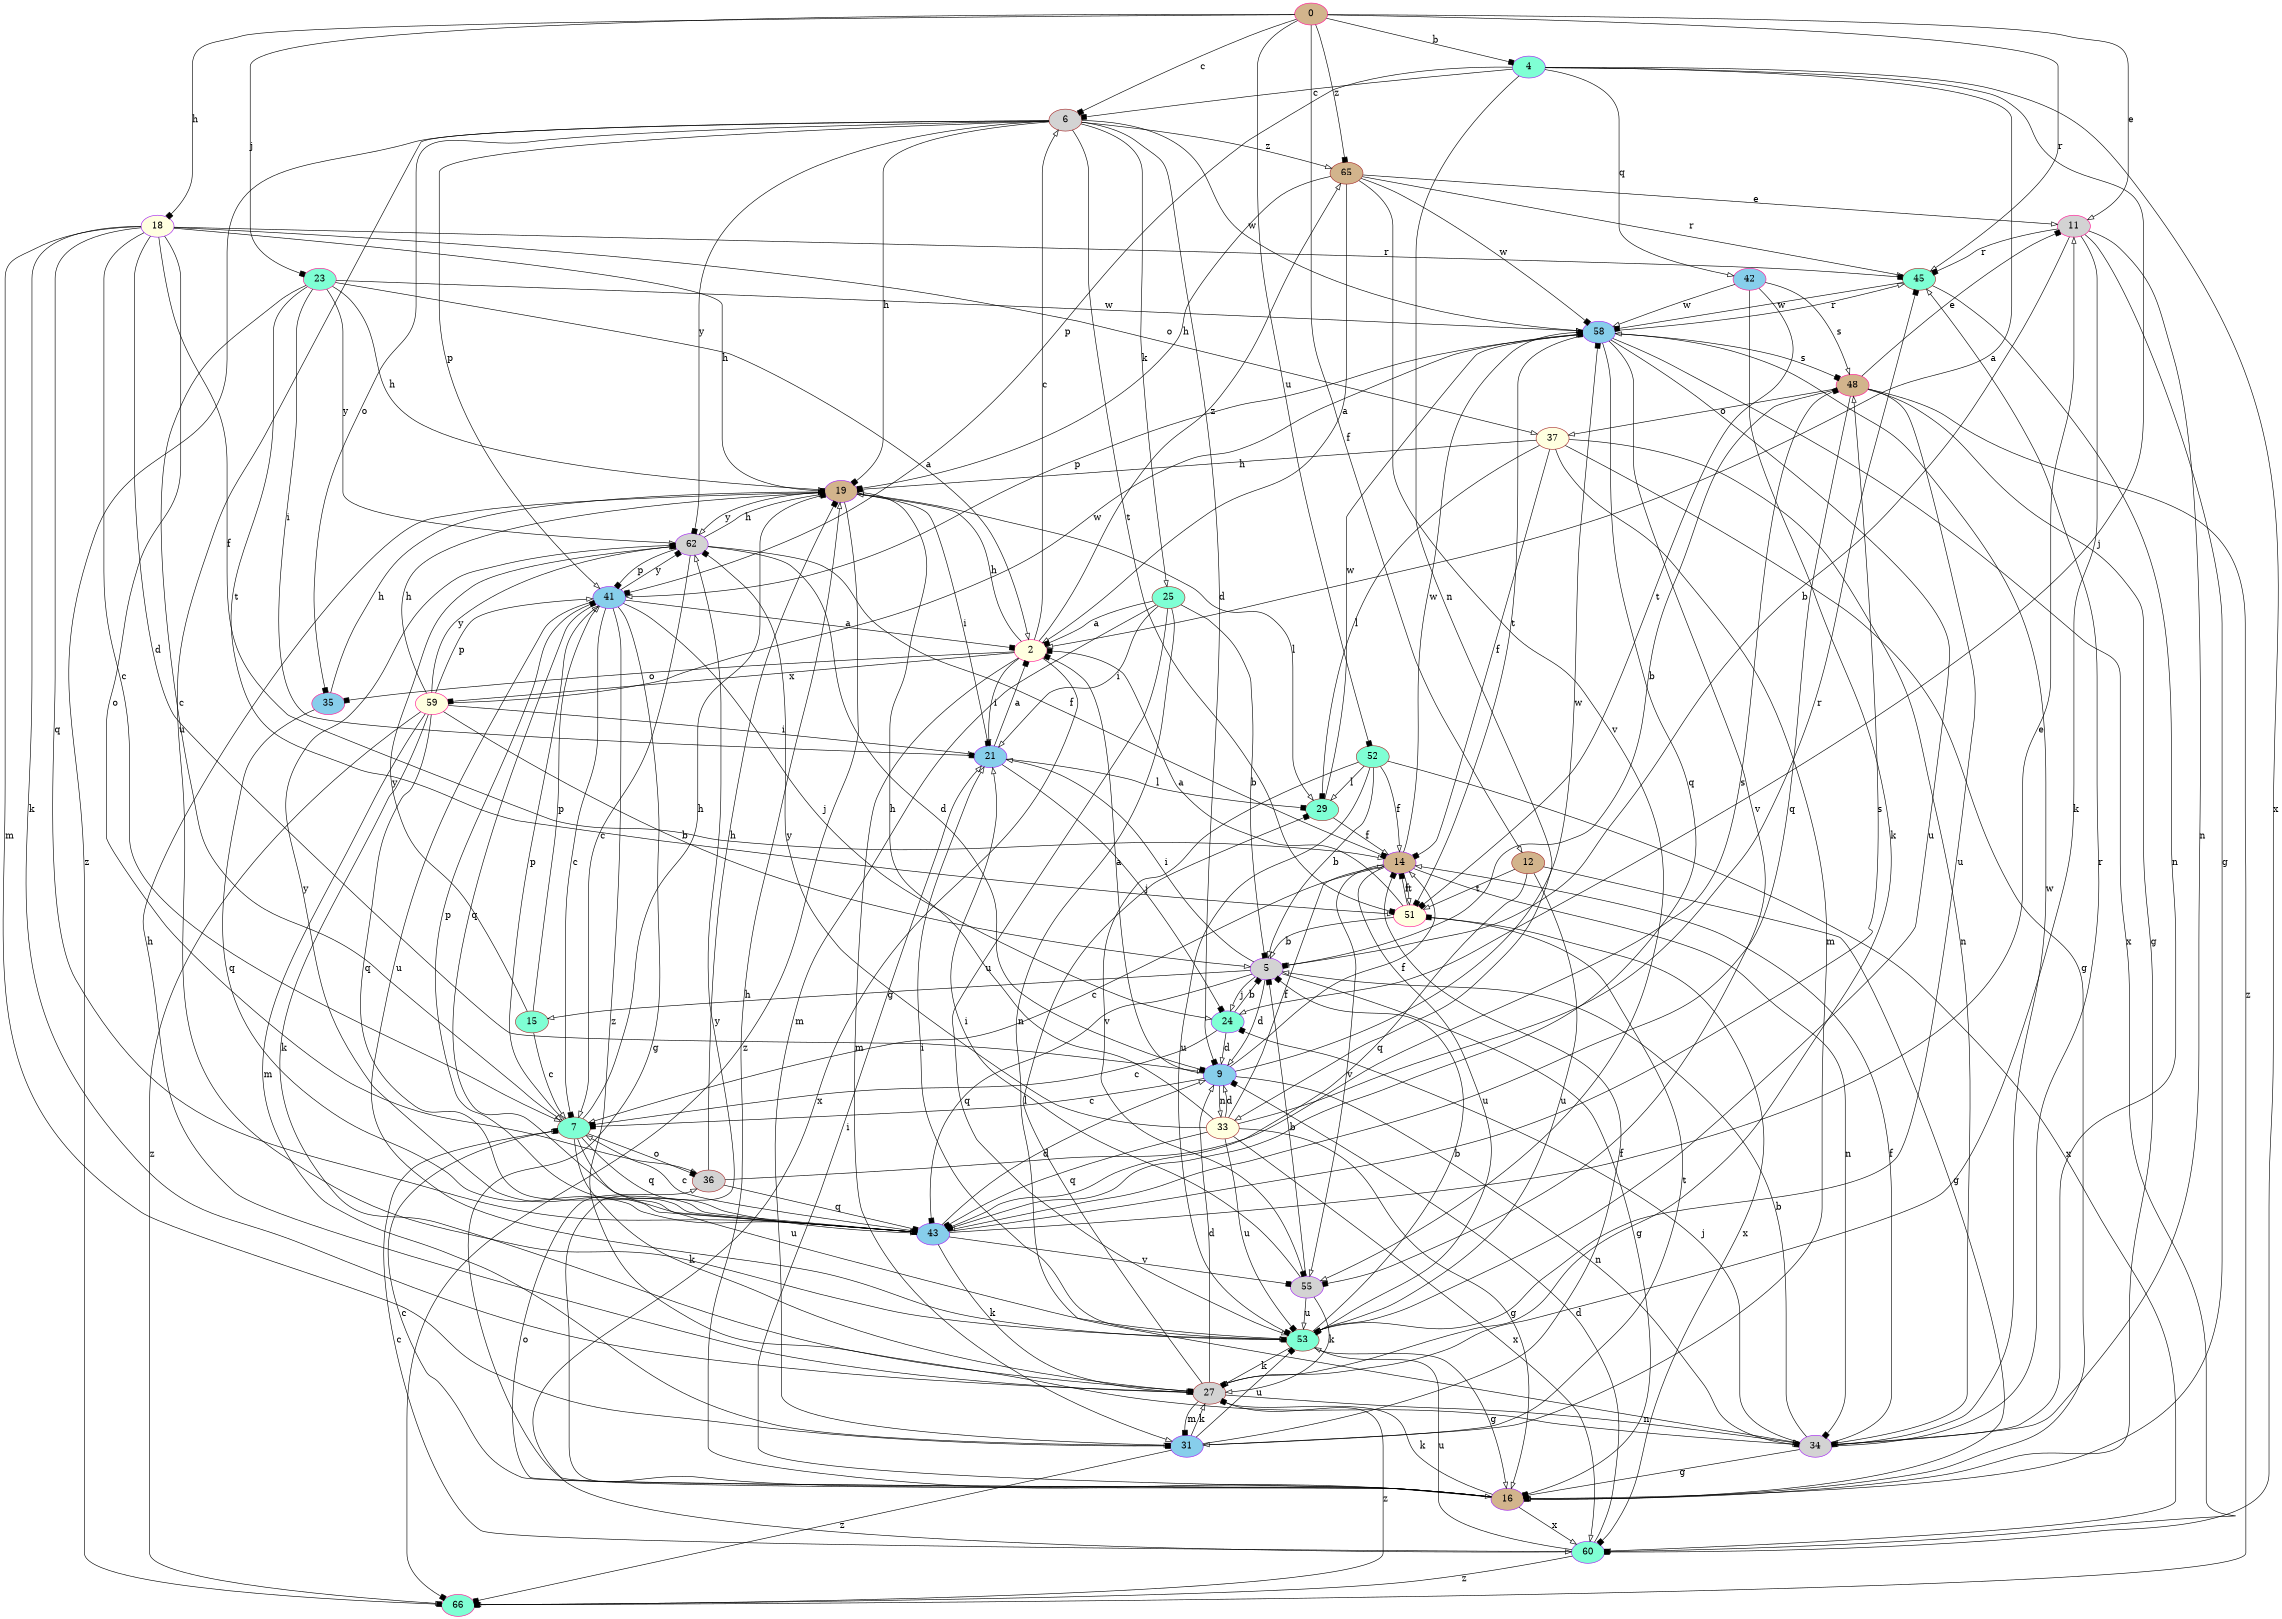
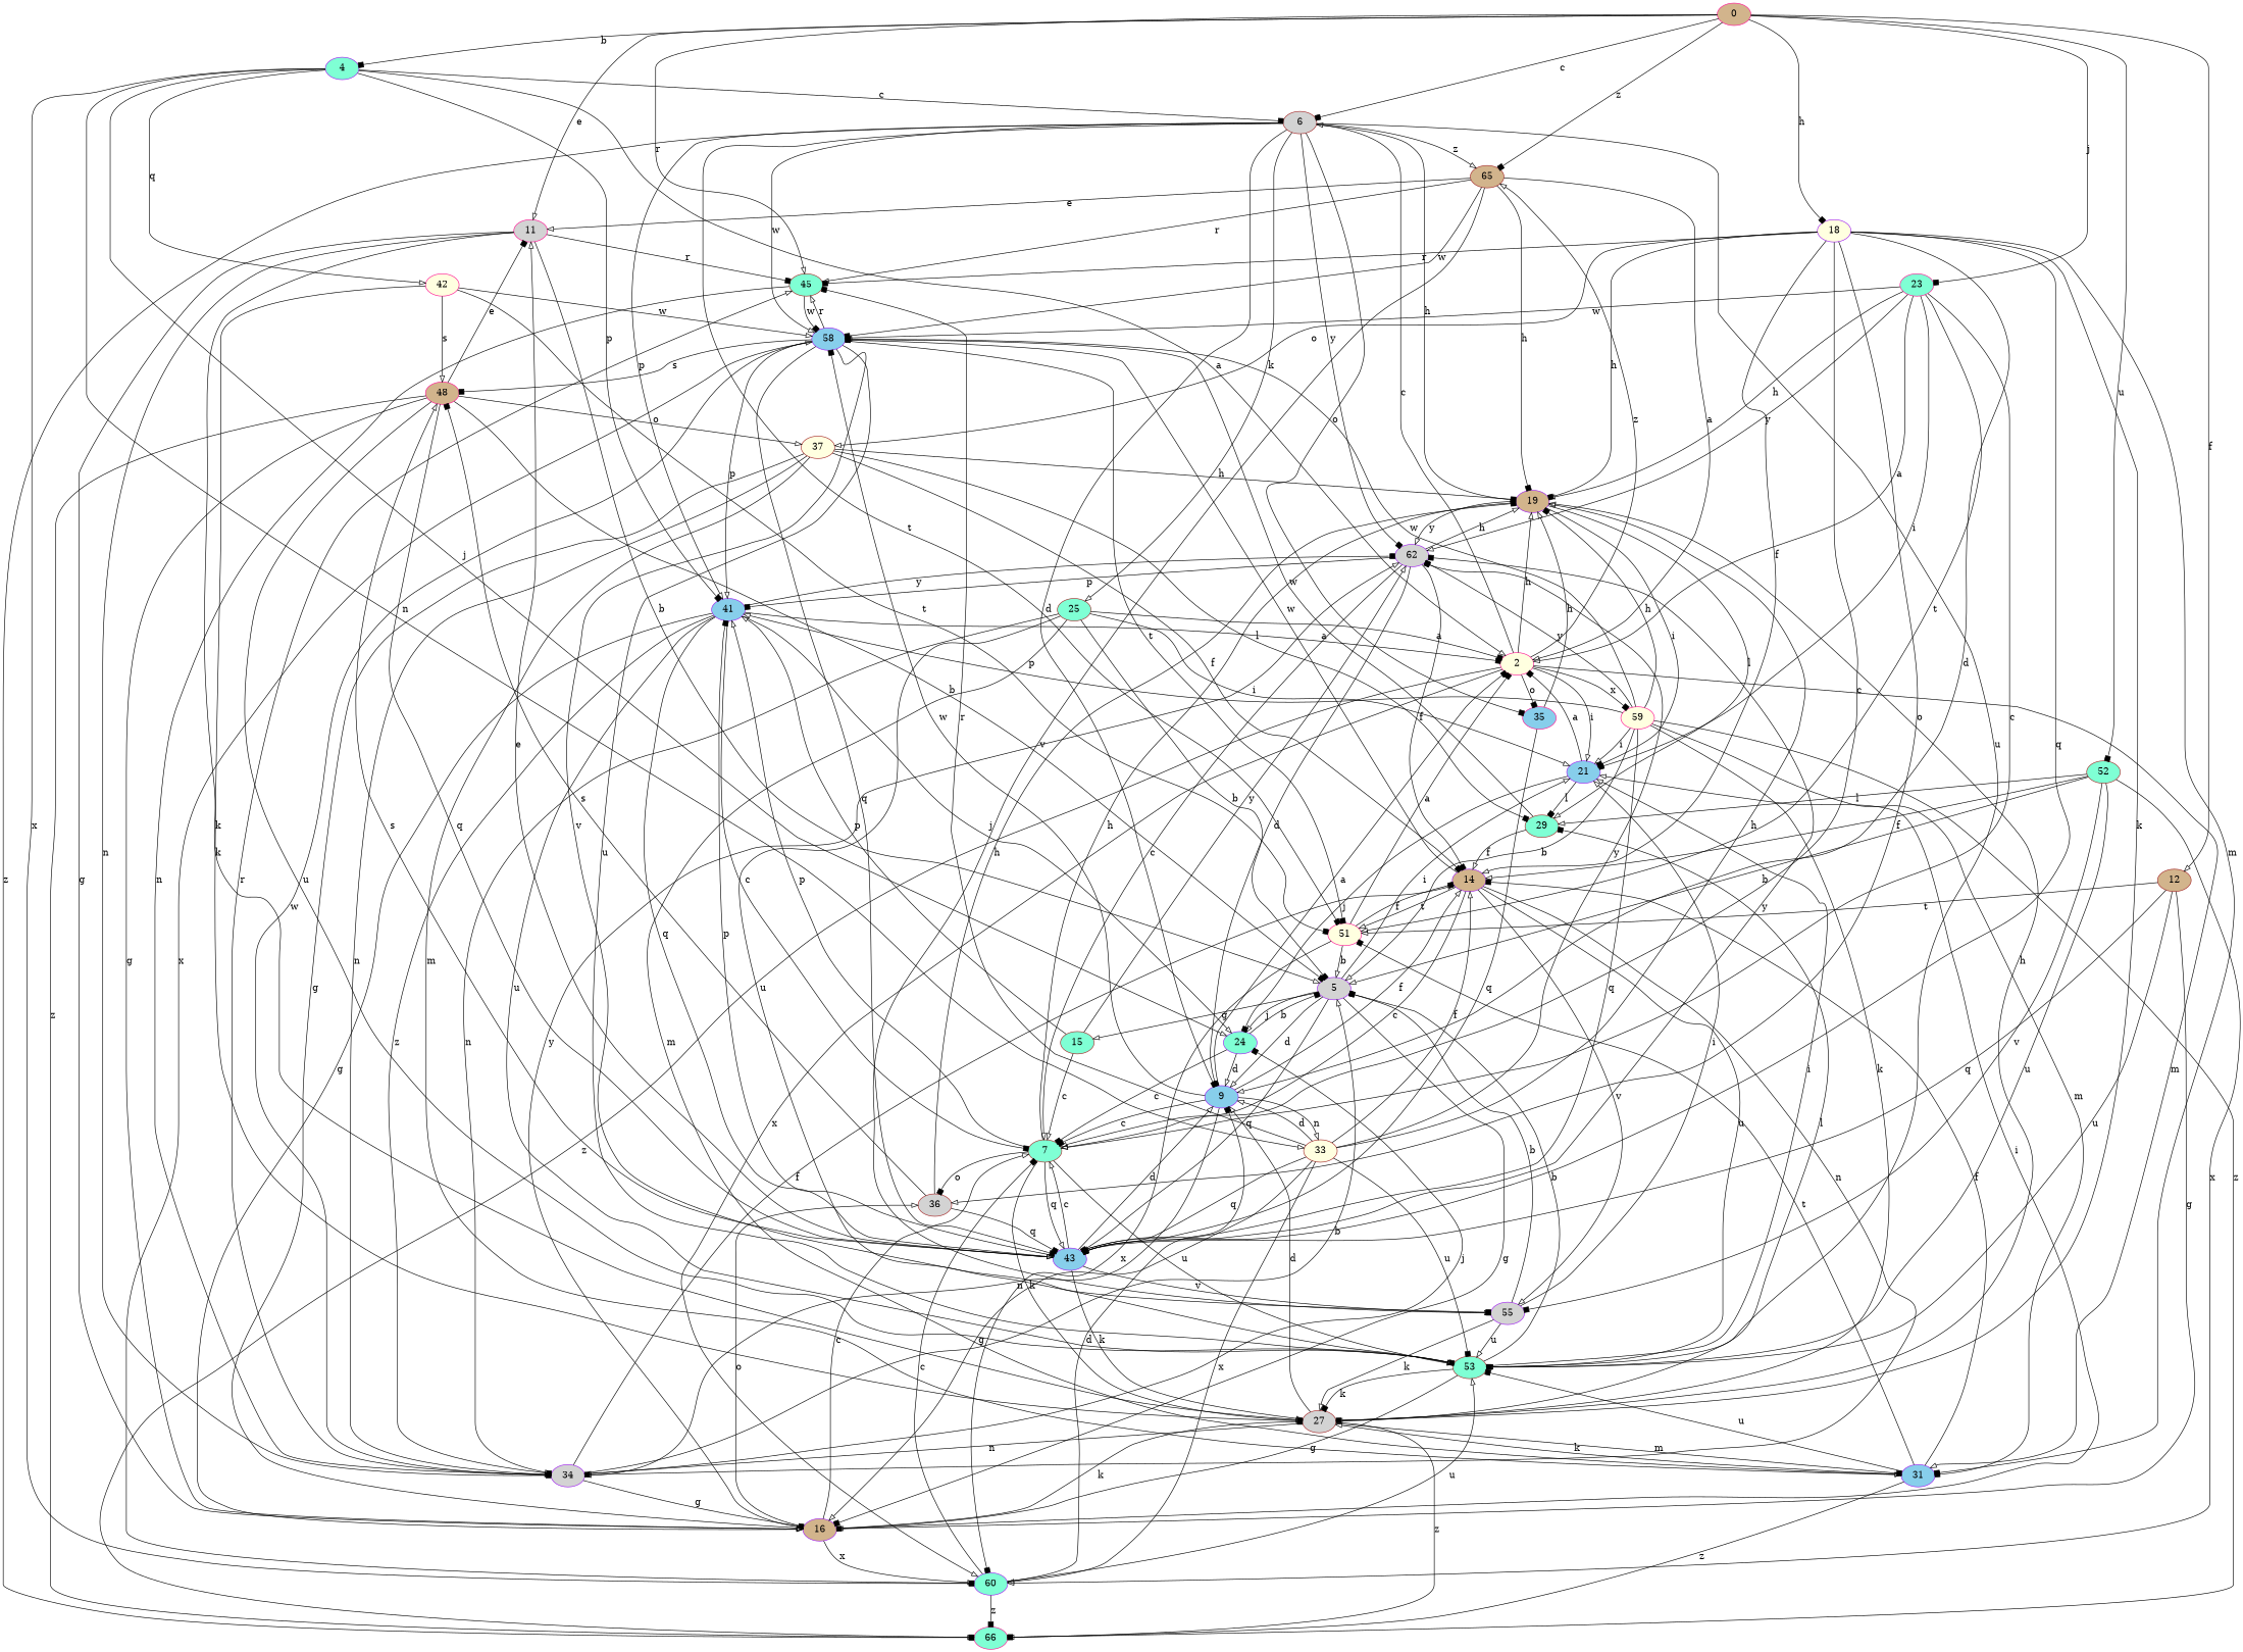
  strict digraph {
    node [color=purple fillcolor=aquamarine style=filled]
    edge [arrowhead=onormal]
    0 [color=deeppink fillcolor=tan]
    4
    6 [color=brown fillcolor=lightgrey]
    11 [color=deeppink fillcolor=lightgrey]
    12 [color=brown fillcolor=tan]
    18 [fillcolor=lightyellow]
    23 [color=deeppink]
    45 [color=brown]
    52 [color=brown]
    65 [color=brown fillcolor=tan]
    n11 [color=deeppink fillcolor=lightyellow label=2]
    60
    24
    33 [color=brown fillcolor=lightyellow]
    41 [fillcolor=skyblue]
-   42 [color=deeppink fillcolor=skyblue]
+   42 [color=deeppink fillcolor=lightyellow]
    19 [fillcolor=tan]
    35 [color=deeppink fillcolor=skyblue]
    9 [fillcolor=skyblue]
    25 [color=brown]
    51 [color=deeppink fillcolor=lightyellow]
    53 [color=brown]
    58 [fillcolor=skyblue]
    62 [fillcolor=lightgrey]
    66 [color=deeppink]
    5 [fillcolor=lightgrey]
    16 [fillcolor=tan]
    27 [color=brown fillcolor=lightgrey]
    34 [fillcolor=lightgrey]
    43 [fillcolor=skyblue]
    31 [fillcolor=skyblue]
    7 [color=brown]
    36 [color=brown fillcolor=lightgrey]
    14 [fillcolor=tan]
    37 [color=brown fillcolor=lightyellow]
    21 [fillcolor=skyblue]
    55 [fillcolor=lightgrey]
    29 [color=brown]
    59 [color=deeppink fillcolor=lightyellow]
    48 [color=deeppink fillcolor=tan]
    15 [color=brown]
    0 -> 4 [arrowhead=box label=b]
    0 -> 6 [arrowhead=box label=c]
    0 -> 11 [label=e]
    0 -> 12 [label=f]
    0 -> 18 [arrowhead=box label=h]
    0 -> 23 [arrowhead=box label=j]
    0 -> 45 [label=r]
    0 -> 52 [arrowhead=box label=u]
    0 -> 65 [arrowhead=box label=z]
    4 -> 6 [arrowhead=box label=c]
    4 -> n11 [label=a]
    4 -> 60 [arrowhead=box label=x]
    4 -> 24 [label=j]
    4 -> 33 [label=n]
    4 -> 41 [arrowhead=box label=p]
    4 -> 42 [label=q]
    6 -> 65 [label=z]
    6 -> 41 [label=p]
    6 -> 19 [arrowhead=box label=h]
    6 -> 35 [arrowhead=box label=o]
    6 -> 9 [arrowhead=box label=d]
    6 -> 25 [label=k]
    6 -> 51 [arrowhead=box label=t]
    6 -> 53 [label=u]
    6 -> 58 [label=w]
    6 -> 62 [arrowhead=box label=y]
    6 -> 66 [arrowhead=box label=z]
    11 -> 45 [arrowhead=box label=r]
    11 -> 5 [label=b]
    11 -> 16 [label=g]
    11 -> 27 [label=k]
    11 -> 34 [arrowhead=box label=n]
    12 -> 51 [label=t]
    12 -> 53 [label=u]
    12 -> 16 [arrowhead=box label=g]
    12 -> 43 [arrowhead=box label=q]
    18 -> 45 [arrowhead=box label=r]
    18 -> 19 [arrowhead=box label=h]
    18 -> 9 [label=d]
    18 -> 27 [arrowhead=box label=k]
    18 -> 43 [label=q]
    18 -> 31 [arrowhead=box label=m]
    18 -> 7 [label=c]
    18 -> 36 [label=o]
    18 -> 14 [label=f]
    18 -> 37 [label=o]
    23 -> n11 [label=a]
    23 -> 19 [label=h]
    23 -> 51 [label=t]
    23 -> 58 [label=w]
    23 -> 62 [label=y]
    23 -> 7 [label=c]
    23 -> 21 [arrowhead=box label=i]
    45 -> 58 [arrowhead=box label=w]
    45 -> 34 [label=n]
    52 -> 60 [label=x]
    52 -> 53 [arrowhead=box label=u]
    52 -> 5 [label=b]
    52 -> 14 [label=f]
    52 -> 55 [arrowhead=box label=v]
    52 -> 29 [label=l]
    65 -> 11 [label=e]
    65 -> 45 [label=r]
    65 -> n11 [label=a]
    65 -> 19 [arrowhead=box label=h]
    65 -> 58 [arrowhead=box label=w]
    65 -> 55 [label=v]
    n11 -> 6 [label=c]
    n11 -> 65 [label=z]
    n11 -> 60 [label=x]
    n11 -> 19 [label=h]
    n11 -> 35 [arrowhead=box label=o]
    n11 -> 31 [label=m]
    n11 -> 21 [label=i]
    n11 -> 59 [arrowhead=box label=x]
    60 -> 9 [arrowhead=box label=d]
    60 -> 53 [label=u]
    60 -> 66 [arrowhead=box label=z]
    60 -> 7 [arrowhead=box label=c]
    24 -> 9 [label=d]
    24 -> 5 [arrowhead=box label=b]
    24 -> 7 [arrowhead=box label=c]
    33 -> 45 [arrowhead=box label=r]
    33 -> 60 [label=x]
    33 -> 19 [label=h]
    33 -> 9 [label=d]
    33 -> 53 [arrowhead=box label=u]
    33 -> 62 [arrowhead=box label=y]
    33 -> 16 [label=g]
    33 -> 43 [arrowhead=box label=q]
    33 -> 14 [label=f]
    41 -> n11 [arrowhead=box label=a]
    41 -> 24 [label=j]
    41 -> 53 [arrowhead=box label=u]
    41 -> 62 [arrowhead=box label=y]
    41 -> 16 [label=g]
    41 -> 34 [arrowhead=box label=z]
    41 -> 43 [label=q]
    41 -> 7 [arrowhead=box label=c]
    42 -> 51 [arrowhead=box label=t]
    42 -> 58 [label=w]
    42 -> 27 [label=k]
    42 -> 48 [label=s]
    19 -> 62 [label=y]
-   19 -> 66 [arrowhead=box label=z]
+   n11 -> 66 [arrowhead=box label=z]
    19 -> 21 [arrowhead=box label=i]
    19 -> 29 [label=l]
    35 -> 19 [label=h]
    35 -> 43 [arrowhead=box label=q]
    9 -> n11 [arrowhead=box label=a]
    9 -> 33 [label=n]
    9 -> 58 [arrowhead=box label=w]
    9 -> 34 [label=n]
    9 -> 7 [arrowhead=box label=c]
    9 -> 14 [label=f]
    25 -> n11 [arrowhead=box label=a]
    25 -> 53 [label=u]
    25 -> 5 [arrowhead=box label=b]
    25 -> 34 [label=n]
    25 -> 31 [label=m]
    25 -> 21 [label=i]
    51 -> n11 [arrowhead=box label=a]
    51 -> 60 [arrowhead=box label=x]
    51 -> 5 [label=b]
    51 -> 14 [arrowhead=box label=f]
    53 -> 5 [arrowhead=box label=b]
    53 -> 16 [label=g]
    53 -> 27 [arrowhead=box label=k]
    53 -> 21 [label=i]
    58 -> 45 [label=r]
    58 -> 60 [arrowhead=box label=x]
    58 -> 41 [label=p]
    58 -> 51 [arrowhead=box label=t]
    58 -> 53 [label=u]
    58 -> 43 [arrowhead=box label=q]
    58 -> 55 [arrowhead=box label=v]
    58 -> 48 [arrowhead=box label=s]
    62 -> 41 [arrowhead=box label=p]
    62 -> 19 [label=h]
    62 -> 9 [arrowhead=box label=d]
    62 -> 7 [label=c]
    62 -> 14 [arrowhead=box label=f]
    5 -> 24 [label=j]
    5 -> 9 [label=d]
    5 -> 16 [arrowhead=box label=g]
    5 -> 43 [arrowhead=box label=q]
    5 -> 21 [label=i]
    5 -> 15 [label=g]
    16 -> 60 [label=x]
-   16 -> 19 [label=h]
    16 -> 62 [label=y]
    16 -> 27 [arrowhead=box label=k]
    16 -> 7 [label=c]
    16 -> 36 [label=o]
    16 -> 21 [label=i]
    27 -> 19 [label=h]
    27 -> 9 [label=d]
    27 -> 66 [arrowhead=box label=z]
    27 -> 34 [label=n]
    27 -> 31 [arrowhead=box label=m]
    27 -> 29 [arrowhead=box label=l]
    34 -> 45 [label=r]
    34 -> 24 [arrowhead=box label=j]
    34 -> 58 [label=w]
    34 -> 5 [label=b]
    34 -> 16 [arrowhead=box label=g]
    34 -> 14 [label=f]
    43 -> 11 [label=e]
    43 -> 41 [arrowhead=box label=p]
    43 -> 9 [label=d]
    43 -> 62 [arrowhead=box label=y]
    43 -> 27 [label=k]
    43 -> 7 [label=c]
    43 -> 55 [arrowhead=box label=v]
    43 -> 48 [label=s]
    31 -> 51 [arrowhead=box label=t]
    31 -> 53 [arrowhead=box label=u]
    31 -> 66 [arrowhead=box label=z]
    31 -> 27 [label=k]
    31 -> 14 [arrowhead=box label=f]
    7 -> 41 [label=p]
    7 -> 19 [arrowhead=box label=h]
    7 -> 53 [label=u]
    7 -> 27 [arrowhead=box label=k]
    7 -> 43 [label=q]
    7 -> 36 [arrowhead=box label=o]
    36 -> 19 [arrowhead=box label=h]
    36 -> 43 [arrowhead=box label=q]
    36 -> 48 [arrowhead=box label=s]
    14 -> 51 [label=t]
    14 -> 53 [arrowhead=box label=u]
    14 -> 58 [arrowhead=box label=w]
    14 -> 34 [arrowhead=box label=n]
    14 -> 7 [label=c]
    14 -> 55 [label=v]
    37 -> 19 [arrowhead=box label=h]
    37 -> 16 [label=g]
    37 -> 34 [label=n]
    37 -> 31 [label=m]
    37 -> 14 [arrowhead=box label=f]
    37 -> 29 [arrowhead=box label=l]
    21 -> n11 [arrowhead=box label=a]
    21 -> 24 [arrowhead=box label=j]
    21 -> 29 [arrowhead=box label=l]
    55 -> 53 [label=u]
    55 -> 5 [arrowhead=box label=b]
    55 -> 27 [label=k]
    55 -> 21 [label=i]
    29 -> 58 [arrowhead=box label=w]
    29 -> 14 [label=f]
    59 -> 41 [label=p]
    59 -> 19 [arrowhead=box label=h]
    59 -> 58 [label=w]
    59 -> 62 [arrowhead=box label=y]
    59 -> 66 [label=z]
    59 -> 5 [label=b]
    59 -> 27 [label=k]
    59 -> 43 [arrowhead=box label=q]
    59 -> 31 [arrowhead=box label=m]
    59 -> 21 [label=i]
    48 -> 11 [arrowhead=box label=e]
    48 -> 53 [label=u]
    48 -> 66 [label=z]
    48 -> 5 [arrowhead=box label=b]
    48 -> 16 [label=g]
    48 -> 43 [label=q]
    48 -> 37 [label=o]
    15 -> 41 [label=p]
    15 -> 62 [label=y]
    15 -> 7 [label=c]
  }
